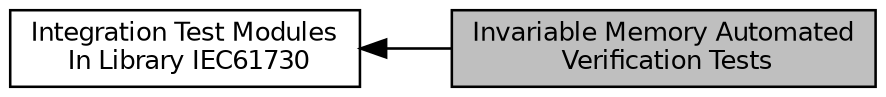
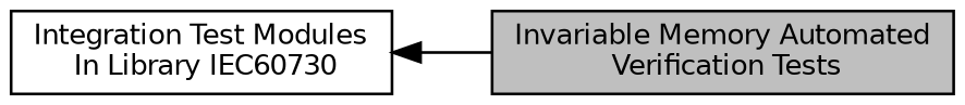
  digraph {
    rankdir=LR
    node [color=black fontname=Helvetica fontsize=10 shape=box style=filled]
-   n1 [fillcolor=white height=0.2 label="Integration Test Modules\l In Library IEC61730" width=0.4]
+   n1 [fillcolor=white height=0.2 label="Integration Test Modules\l In Library IEC60730" width=0.4]
    n2 [fillcolor=grey75 fontcolor=black height=0.2 label="Invariable Memory Automated\l Verification Tests" width=0.4]
    n1 -> n2 [dir=back fontname=Helvetica fontsize=10 labelfontname=Helvetica labelfontsize=10 shape=plaintext style=solid]
  }
